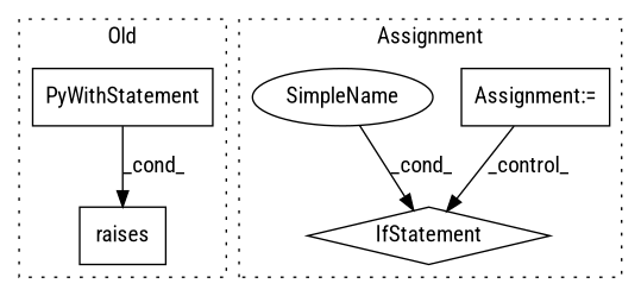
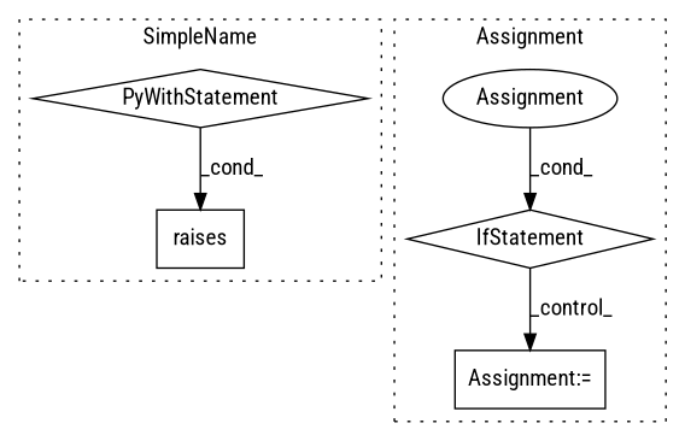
  digraph {
    fontname="Roboto Condensed"
    node [fontname="Roboto Condensed" shape=box]
    edge [fontname="Roboto Condensed"]
    n1 [a=32 l="7,1" label=raises s="2752,2812"]
-   n2 [a=104 l="10,2" label=PyWithStatement s="2735,2813"]
+   n2 [a=104 l="10,2" label=PyWithStatement s="2735,2813" shape=diamond]
    n3 [a=25 l="4,2" label=IfStatement s="2520,2534" shape=diamond]
    n4 [a=7 l=1 label="Assignment:=" s=2552]
-   n5 [a=42 l=10 label=SimpleName s=2524 shape=ellipse]
+   n5 [a=42 l=10 label=Assignment s=2524 shape=ellipse]
    subgraph cluster_1 {
-     label=Old
+     label=SimpleName
      style=dotted
      n1
      n2
    }
    subgraph cluster_2 {
      label=Assignment
      style=dotted
      n3
      n4
      n5
    }
    n2 -> n1 [label=_cond_]
-   n4 -> n3 [label=_control_]
+   n3 -> n4 [label=_control_]
    n5 -> n3 [label=_cond_]
  }
